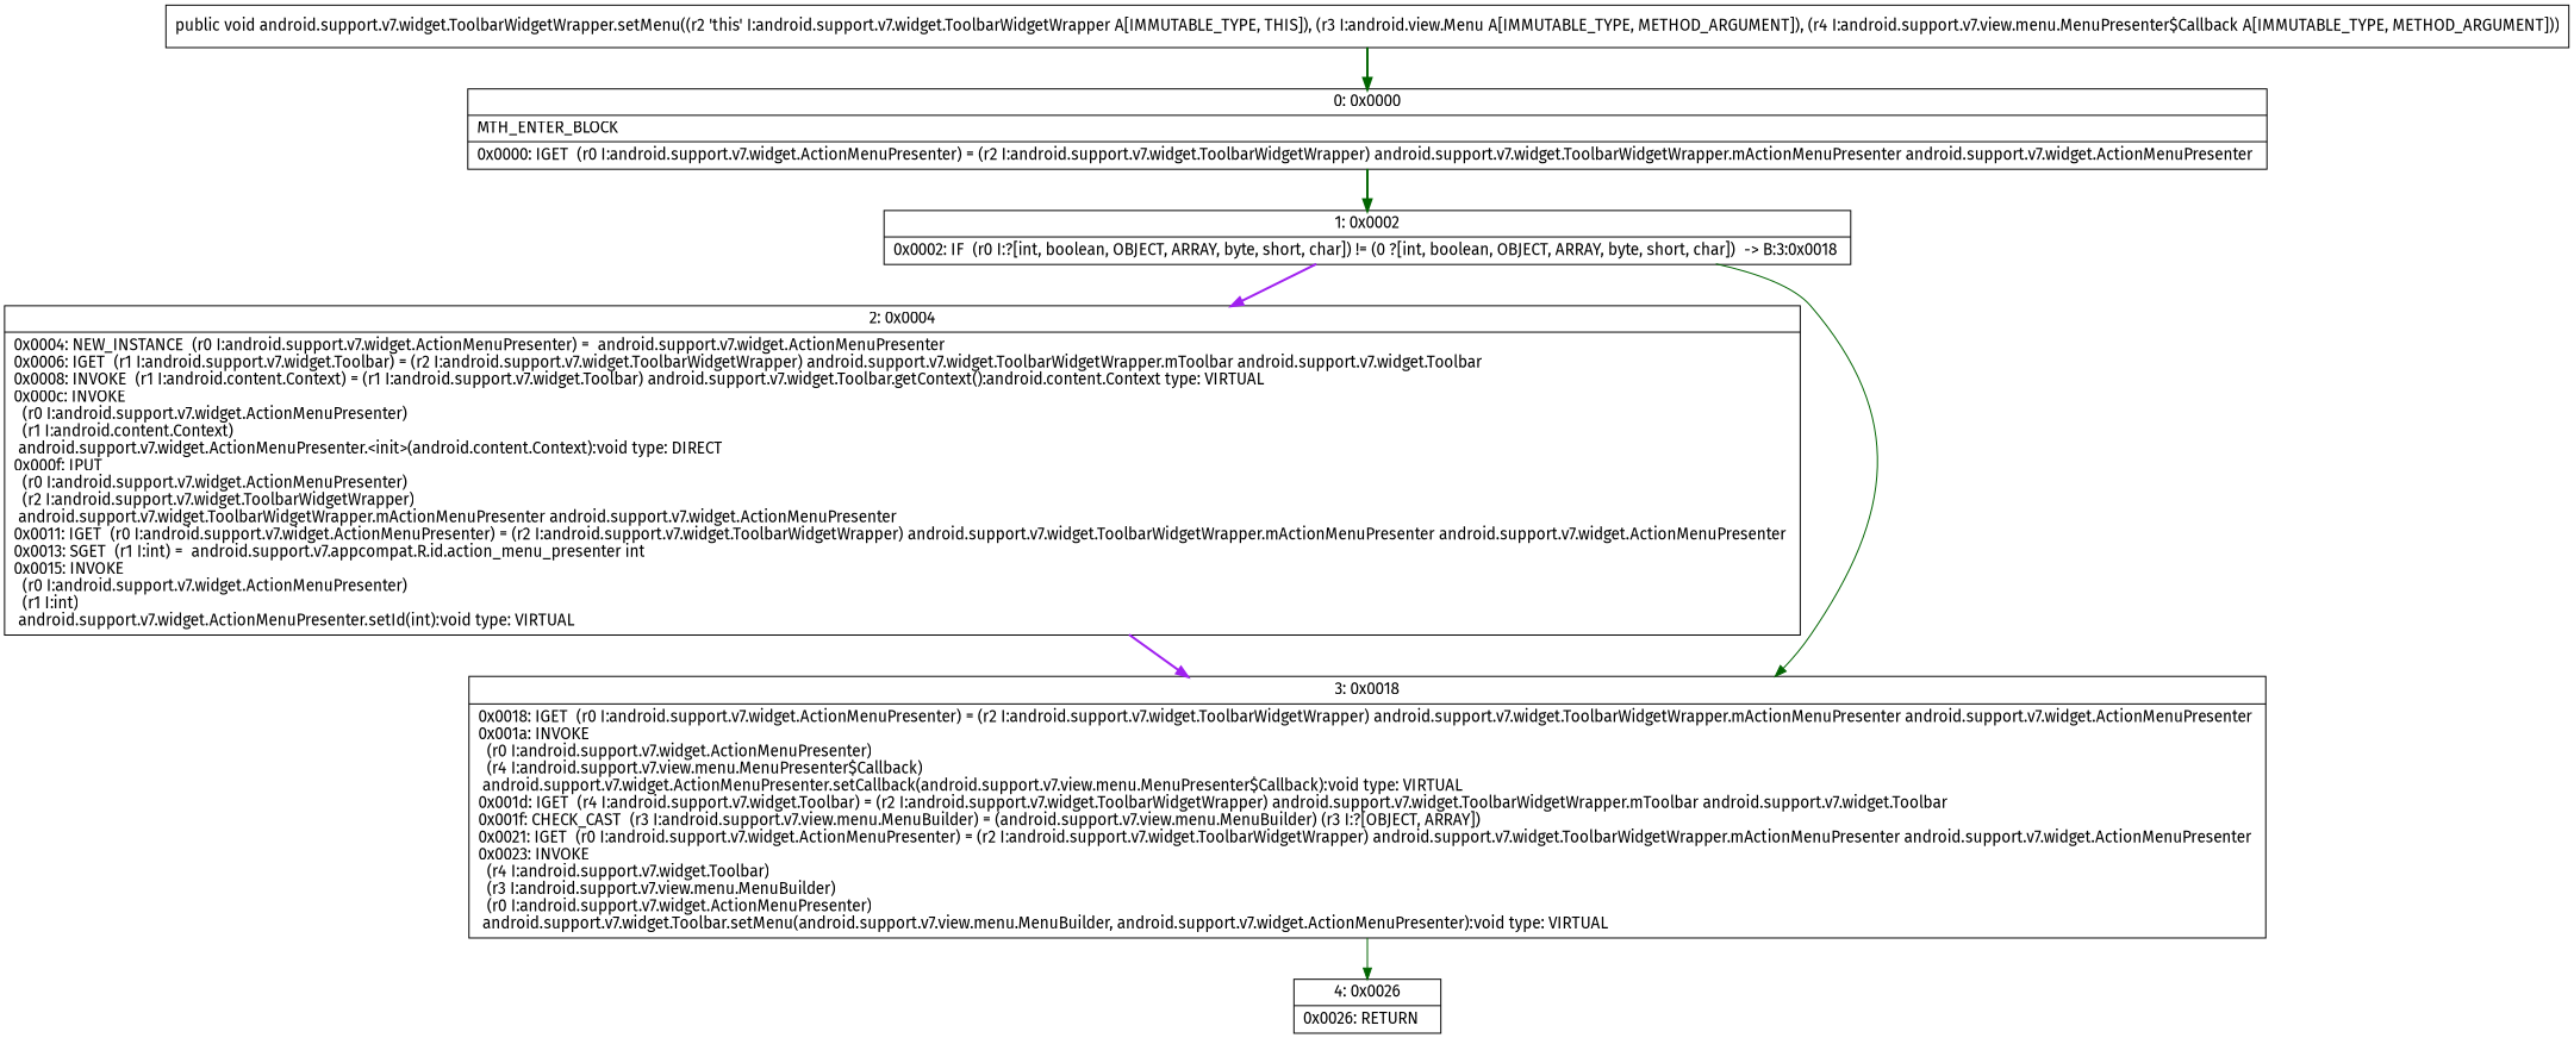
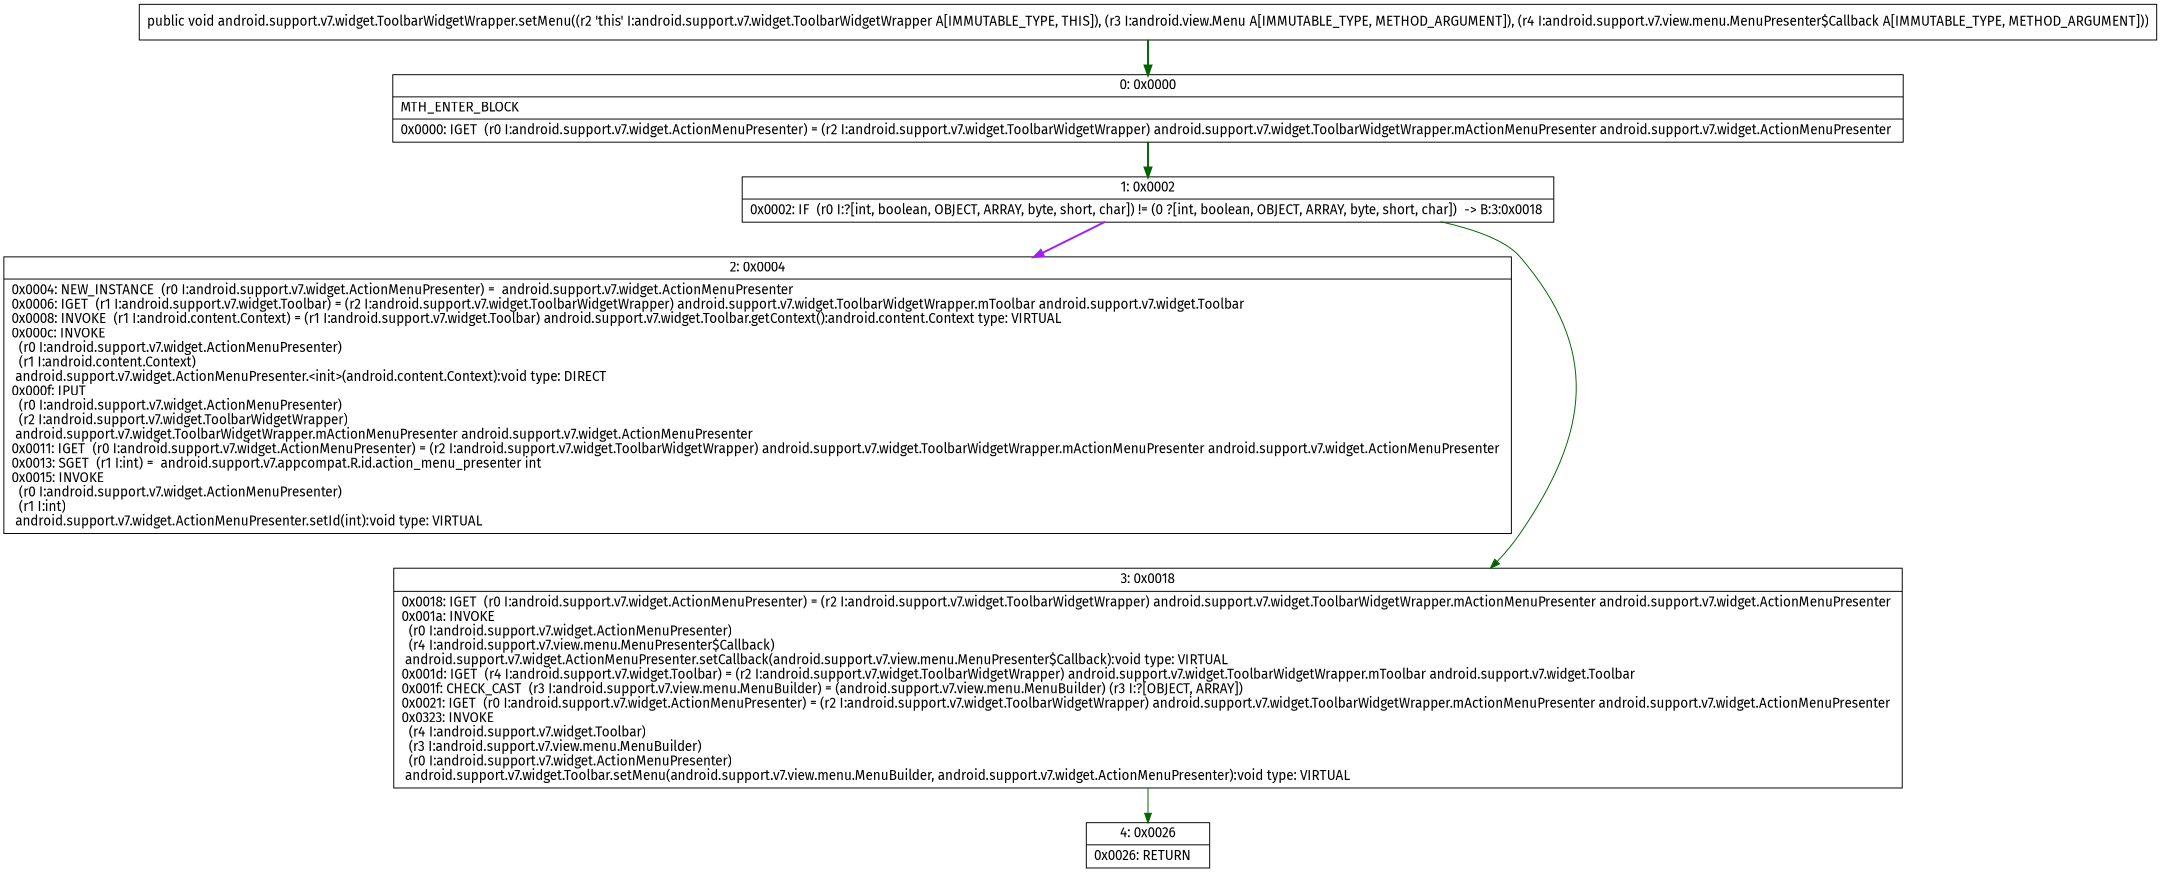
  digraph {
    fontname="Fira Sans"
    node [fontname="Fira Sans" shape=record]
    edge [color=darkgreen fontname="Fira Sans" style=bold]
    n1 [label="{0\:\ 0x0000|MTH_ENTER_BLOCK\l|0x0000: IGET  (r0 I:android.support.v7.widget.ActionMenuPresenter) = (r2 I:android.support.v7.widget.ToolbarWidgetWrapper) android.support.v7.widget.ToolbarWidgetWrapper.mActionMenuPresenter android.support.v7.widget.ActionMenuPresenter \l}"]
    n2 [label="{1\:\ 0x0002|0x0002: IF  (r0 I:?[int, boolean, OBJECT, ARRAY, byte, short, char]) != (0 ?[int, boolean, OBJECT, ARRAY, byte, short, char])  \-\> B:3:0x0018 \l}"]
    n3 [label="{2\:\ 0x0004|0x0004: NEW_INSTANCE  (r0 I:android.support.v7.widget.ActionMenuPresenter) =  android.support.v7.widget.ActionMenuPresenter \l0x0006: IGET  (r1 I:android.support.v7.widget.Toolbar) = (r2 I:android.support.v7.widget.ToolbarWidgetWrapper) android.support.v7.widget.ToolbarWidgetWrapper.mToolbar android.support.v7.widget.Toolbar \l0x0008: INVOKE  (r1 I:android.content.Context) = (r1 I:android.support.v7.widget.Toolbar) android.support.v7.widget.Toolbar.getContext():android.content.Context type: VIRTUAL \l0x000c: INVOKE  \l  (r0 I:android.support.v7.widget.ActionMenuPresenter)\l  (r1 I:android.content.Context)\l android.support.v7.widget.ActionMenuPresenter.\<init\>(android.content.Context):void type: DIRECT \l0x000f: IPUT  \l  (r0 I:android.support.v7.widget.ActionMenuPresenter)\l  (r2 I:android.support.v7.widget.ToolbarWidgetWrapper)\l android.support.v7.widget.ToolbarWidgetWrapper.mActionMenuPresenter android.support.v7.widget.ActionMenuPresenter \l0x0011: IGET  (r0 I:android.support.v7.widget.ActionMenuPresenter) = (r2 I:android.support.v7.widget.ToolbarWidgetWrapper) android.support.v7.widget.ToolbarWidgetWrapper.mActionMenuPresenter android.support.v7.widget.ActionMenuPresenter \l0x0013: SGET  (r1 I:int) =  android.support.v7.appcompat.R.id.action_menu_presenter int \l0x0015: INVOKE  \l  (r0 I:android.support.v7.widget.ActionMenuPresenter)\l  (r1 I:int)\l android.support.v7.widget.ActionMenuPresenter.setId(int):void type: VIRTUAL \l}"]
-   n4 [label="{3\:\ 0x0018|0x0018: IGET  (r0 I:android.support.v7.widget.ActionMenuPresenter) = (r2 I:android.support.v7.widget.ToolbarWidgetWrapper) android.support.v7.widget.ToolbarWidgetWrapper.mActionMenuPresenter android.support.v7.widget.ActionMenuPresenter \l0x001a: INVOKE  \l  (r0 I:android.support.v7.widget.ActionMenuPresenter)\l  (r4 I:android.support.v7.view.menu.MenuPresenter$Callback)\l android.support.v7.widget.ActionMenuPresenter.setCallback(android.support.v7.view.menu.MenuPresenter$Callback):void type: VIRTUAL \l0x001d: IGET  (r4 I:android.support.v7.widget.Toolbar) = (r2 I:android.support.v7.widget.ToolbarWidgetWrapper) android.support.v7.widget.ToolbarWidgetWrapper.mToolbar android.support.v7.widget.Toolbar \l0x001f: CHECK_CAST  (r3 I:android.support.v7.view.menu.MenuBuilder) = (android.support.v7.view.menu.MenuBuilder) (r3 I:?[OBJECT, ARRAY]) \l0x0021: IGET  (r0 I:android.support.v7.widget.ActionMenuPresenter) = (r2 I:android.support.v7.widget.ToolbarWidgetWrapper) android.support.v7.widget.ToolbarWidgetWrapper.mActionMenuPresenter android.support.v7.widget.ActionMenuPresenter \l0x0023: INVOKE  \l  (r4 I:android.support.v7.widget.Toolbar)\l  (r3 I:android.support.v7.view.menu.MenuBuilder)\l  (r0 I:android.support.v7.widget.ActionMenuPresenter)\l android.support.v7.widget.Toolbar.setMenu(android.support.v7.view.menu.MenuBuilder, android.support.v7.widget.ActionMenuPresenter):void type: VIRTUAL \l}"]
+   n4 [label="{3\:\ 0x0018|0x0018: IGET  (r0 I:android.support.v7.widget.ActionMenuPresenter) = (r2 I:android.support.v7.widget.ToolbarWidgetWrapper) android.support.v7.widget.ToolbarWidgetWrapper.mActionMenuPresenter android.support.v7.widget.ActionMenuPresenter \l0x001a: INVOKE  \l  (r0 I:android.support.v7.widget.ActionMenuPresenter)\l  (r4 I:android.support.v7.view.menu.MenuPresenter$Callback)\l android.support.v7.widget.ActionMenuPresenter.setCallback(android.support.v7.view.menu.MenuPresenter$Callback):void type: VIRTUAL \l0x001d: IGET  (r4 I:android.support.v7.widget.Toolbar) = (r2 I:android.support.v7.widget.ToolbarWidgetWrapper) android.support.v7.widget.ToolbarWidgetWrapper.mToolbar android.support.v7.widget.Toolbar \l0x001f: CHECK_CAST  (r3 I:android.support.v7.view.menu.MenuBuilder) = (android.support.v7.view.menu.MenuBuilder) (r3 I:?[OBJECT, ARRAY]) \l0x0021: IGET  (r0 I:android.support.v7.widget.ActionMenuPresenter) = (r2 I:android.support.v7.widget.ToolbarWidgetWrapper) android.support.v7.widget.ToolbarWidgetWrapper.mActionMenuPresenter android.support.v7.widget.ActionMenuPresenter \l0x0323: INVOKE  \l  (r4 I:android.support.v7.widget.Toolbar)\l  (r3 I:android.support.v7.view.menu.MenuBuilder)\l  (r0 I:android.support.v7.widget.ActionMenuPresenter)\l android.support.v7.widget.Toolbar.setMenu(android.support.v7.view.menu.MenuBuilder, android.support.v7.widget.ActionMenuPresenter):void type: VIRTUAL \l}"]
    n5 [label="{4\:\ 0x0026|0x0026: RETURN   \l}"]
    n6 [label="{public void android.support.v7.widget.ToolbarWidgetWrapper.setMenu((r2 'this' I:android.support.v7.widget.ToolbarWidgetWrapper A[IMMUTABLE_TYPE, THIS]), (r3 I:android.view.Menu A[IMMUTABLE_TYPE, METHOD_ARGUMENT]), (r4 I:android.support.v7.view.menu.MenuPresenter$Callback A[IMMUTABLE_TYPE, METHOD_ARGUMENT])) }"]
    n1 -> n2
    n2 -> n3 [color=purple]
    n2 -> n4 [style=solid]
-   n3 -> n4 [color=purple]
    n4 -> n5 [style=solid]
    n6 -> n1
  }
